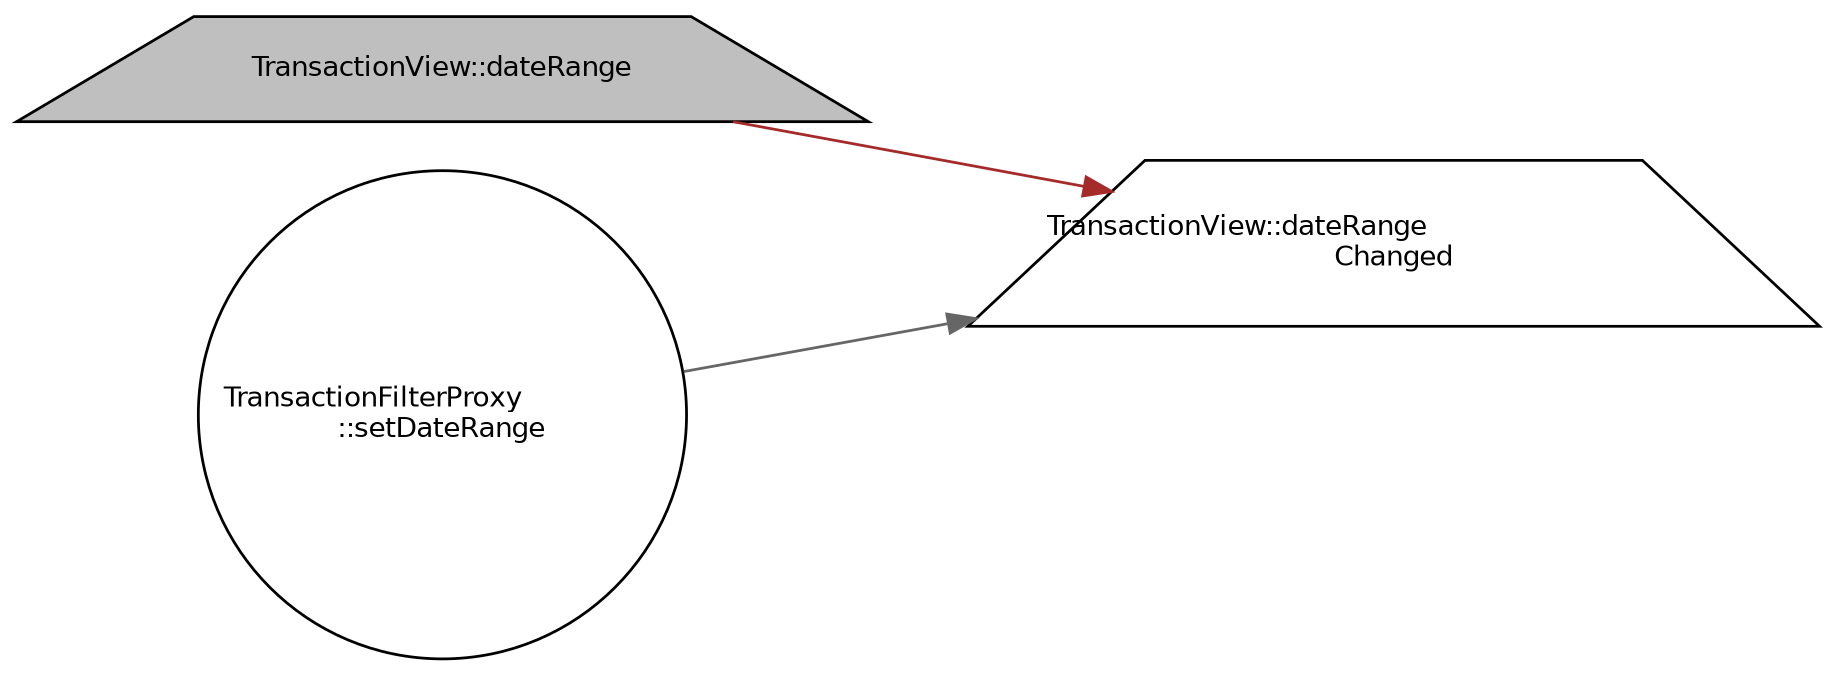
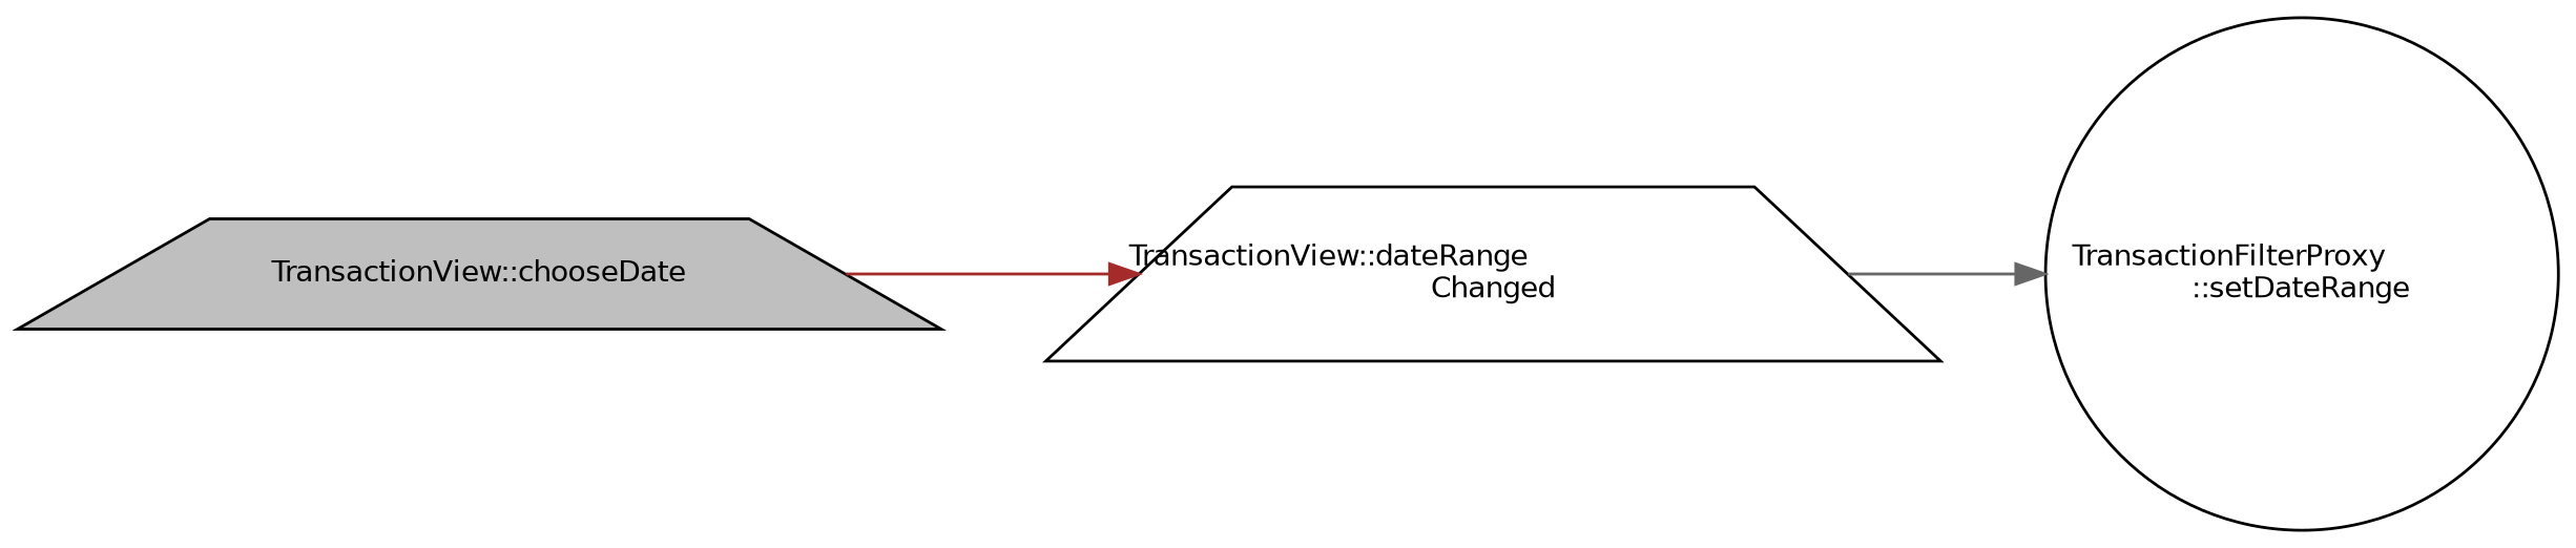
  digraph {
    rankdir=LR
    node [color=black fillcolor=white fontname=Helvetica fontsize=10 shape=trapezium style=filled]
    edge [fontname=Helvetica fontsize=10 labelfontname=Helvetica labelfontsize=10 style=solid]
-   n1 [fillcolor=grey75 fontcolor=black height=0.2 label="TransactionView::dateRange" width=0.4]
+   n1 [fillcolor=grey75 fontcolor=black height=0.2 label="TransactionView::chooseDate" width=0.4]
    n2 [height=0.2 label="TransactionView::dateRange\lChanged" width=0.4]
    n3 [height=0.2 label="TransactionFilterProxy\l::setDateRange" shape=circle width=0.4]
    n1 -> n2 [color=brown]
-   n3 -> n2 [color=gray40]
+   n2 -> n3 [color=gray40]
  }
